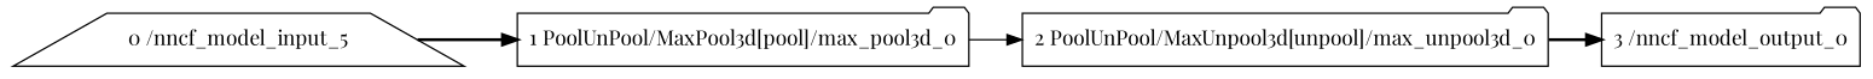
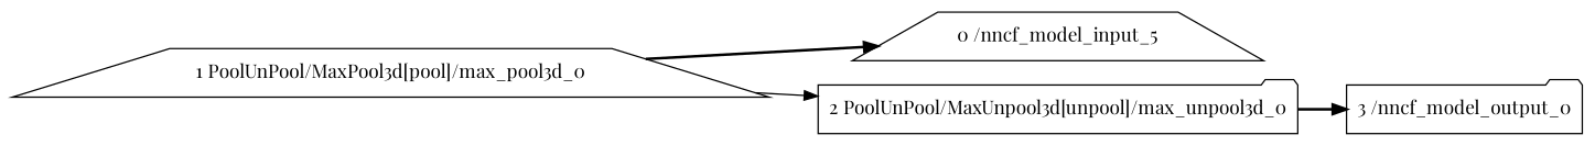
  strict digraph {
    fontname="Playfair Display"
    rankdir=LR
    node [fontname="Playfair Display" shape=trapezium]
    edge [fontname="Playfair Display" style=bold]
    n1 [label="0 /nncf_model_input_5" type=nncf_model_input]
-   "1 PoolUnPool/MaxPool3d[pool]/max_pool3d_0" [shape=folder type=max_pool3d]
+   "1 PoolUnPool/MaxPool3d[pool]/max_pool3d_0" [type=max_pool3d]
    "2 PoolUnPool/MaxUnpool3d[unpool]/max_unpool3d_0" [shape=folder type=max_unpool3d]
    "3 /nncf_model_output_0" [shape=folder type=nncf_model_output]
-   n1 -> "1 PoolUnPool/MaxPool3d[pool]/max_pool3d_0"
+   "1 PoolUnPool/MaxPool3d[pool]/max_pool3d_0" -> n1
    "1 PoolUnPool/MaxPool3d[pool]/max_pool3d_0" -> "2 PoolUnPool/MaxUnpool3d[unpool]/max_unpool3d_0" [style=solid]
    "2 PoolUnPool/MaxUnpool3d[unpool]/max_unpool3d_0" -> "3 /nncf_model_output_0"
  }
